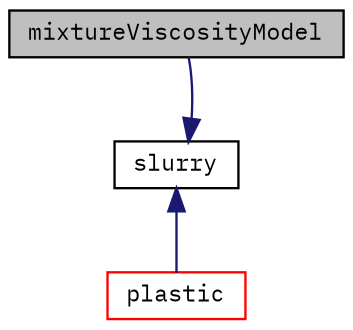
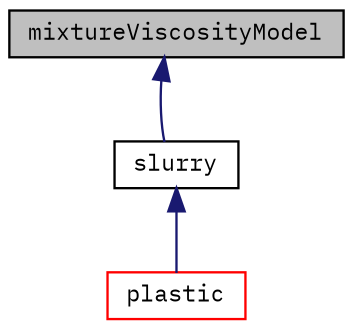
  digraph {
    fontname="IBM Plex Mono"
    node [color=black fontname="IBM Plex Mono" fontsize=10 shape=record]
    edge [color=midnightblue dir=back fontname="IBM Plex Mono" fontsize=10 labelfontname=FreeSans labelfontsize=10 style=solid]
    n1 [fillcolor=grey75 fontcolor=black height=0.2 label=mixtureViscosityModel style=filled width=0.4]
    n2 [height=0.2 label=slurry width=0.4]
    n3 [color=red height=0.2 label=plastic width=0.4]
-   n2 -> n1
+   n1 -> n2
    n2 -> n3
  }
